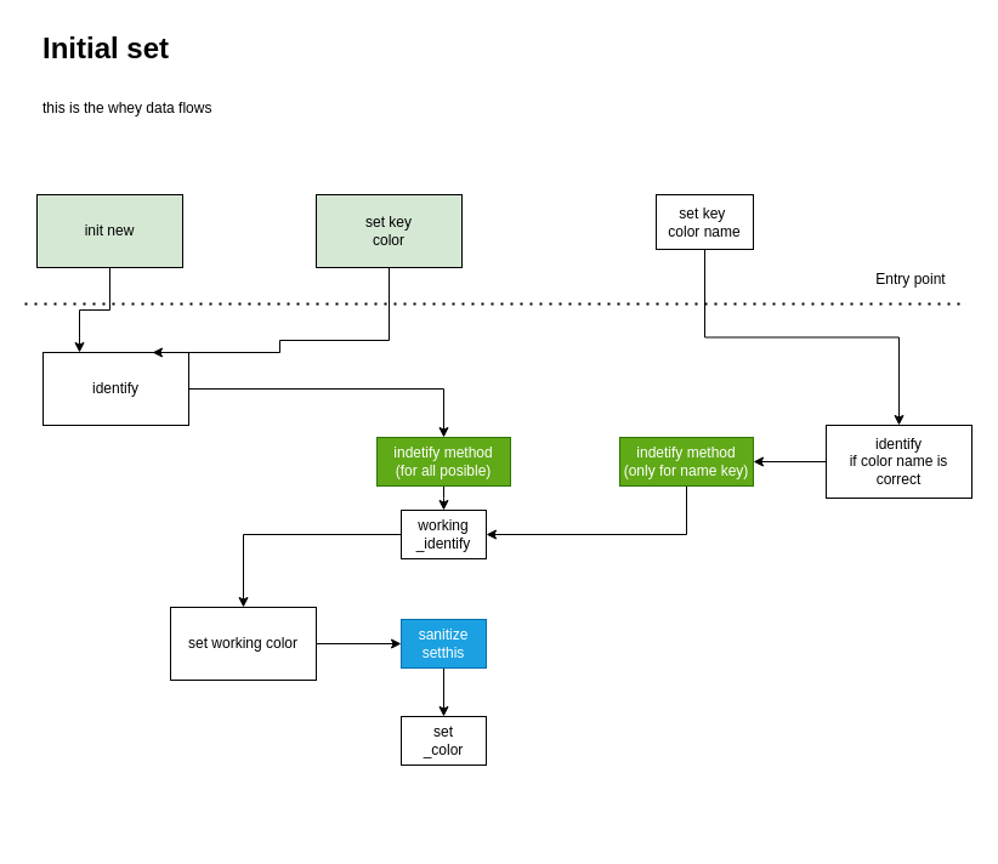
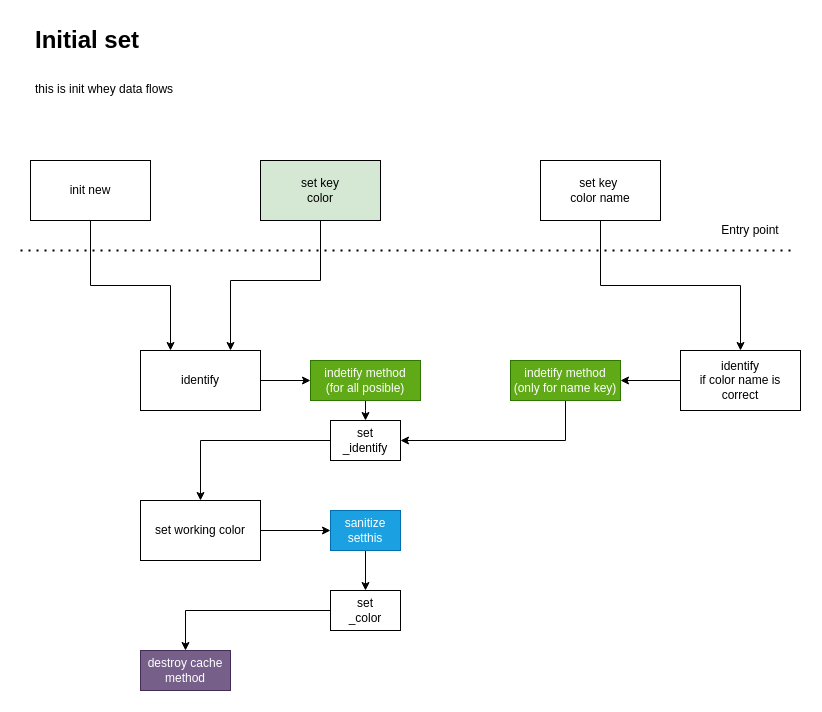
  <mxCell id="0" />
  <mxCell id="1" parent="0" />
  <mxCell id="2" value="" style="edgeStyle=orthogonalEdgeStyle;rounded=0;orthogonalLoop=1;jettySize=auto;html=1;exitX=0.5;exitY=1;exitDx=0;exitDy=0;entryX=0.25;entryY=0;entryDx=0;entryDy=0;" edge="1" parent="1" source="3" target="5"><mxGeometry relative="1" as="geometry" /></mxCell>
- <mxCell id="3" value="init new" style="rounded=0;whiteSpace=wrap;html=1;fillColor=#d5e8d4;" vertex="1" parent="1"><mxGeometry x="30" y="160" width="120" height="60" as="geometry" /></mxCell>
+ <mxCell id="3" value="init new" style="rounded=0;whiteSpace=wrap;html=1;" vertex="1" parent="1"><mxGeometry x="30" y="160" width="120" height="60" as="geometry" /></mxCell>
  <mxCell id="4" style="edgeStyle=orthogonalEdgeStyle;rounded=0;orthogonalLoop=1;jettySize=auto;html=1;" edge="1" parent="1" source="5" target="9"><mxGeometry relative="1" as="geometry" /></mxCell>
- <mxCell id="5" value="identify" style="rounded=0;whiteSpace=wrap;html=1;" vertex="1" parent="1"><mxGeometry x="35" y="290" width="120" height="60" as="geometry" /></mxCell>
+ <mxCell id="5" value="identify" style="rounded=0;whiteSpace=wrap;html=1;" vertex="1" parent="1"><mxGeometry x="140" y="350" width="120" height="60" as="geometry" /></mxCell>
  <mxCell id="6" style="edgeStyle=orthogonalEdgeStyle;rounded=0;orthogonalLoop=1;jettySize=auto;html=1;" edge="1" parent="1" source="7" target="11"><mxGeometry relative="1" as="geometry" /></mxCell>
  <mxCell id="7" value="set working color" style="rounded=0;whiteSpace=wrap;html=1;" vertex="1" parent="1"><mxGeometry x="140" y="500" width="120" height="60" as="geometry" /></mxCell>
  <mxCell id="8" value="" style="edgeStyle=orthogonalEdgeStyle;rounded=0;orthogonalLoop=1;jettySize=auto;html=1;exitX=0.5;exitY=1;exitDx=0;exitDy=0;" edge="1" parent="1" source="9" target="13"><mxGeometry relative="1" as="geometry"><Array as="points"><mxPoint x="365" y="410" /><mxPoint x="365" y="410" /></Array></mxGeometry></mxCell>
  <mxCell id="9" value="indetify method&lt;br&gt;(for all posible)" style="rounded=0;whiteSpace=wrap;html=1;fillColor=#60a917;strokeColor=#2D7600;fontColor=#ffffff;" vertex="1" parent="1"><mxGeometry x="310" y="360" width="110" height="40" as="geometry" /></mxCell>
  <mxCell id="10" style="edgeStyle=orthogonalEdgeStyle;rounded=0;orthogonalLoop=1;jettySize=auto;html=1;" edge="1" parent="1" source="11" target="15"><mxGeometry relative="1" as="geometry" /></mxCell>
  <mxCell id="11" value="sanitize setthis" style="rounded=0;whiteSpace=wrap;html=1;fillColor=#1ba1e2;strokeColor=#006EAF;fontColor=#ffffff;" vertex="1" parent="1"><mxGeometry x="330" y="510" width="70" height="40" as="geometry" /></mxCell>
  <mxCell id="12" style="edgeStyle=orthogonalEdgeStyle;rounded=0;orthogonalLoop=1;jettySize=auto;html=1;" edge="1" parent="1" source="13" target="7"><mxGeometry relative="1" as="geometry" /></mxCell>
- <mxCell id="13" value="working &lt;br&gt;_identify" style="rounded=0;whiteSpace=wrap;html=1;" vertex="1" parent="1"><mxGeometry x="330" y="420" width="70" height="40" as="geometry" /></mxCell>
+ <mxCell id="13" value="set &lt;br&gt;_identify" style="rounded=0;whiteSpace=wrap;html=1;" vertex="1" parent="1"><mxGeometry x="330" y="420" width="70" height="40" as="geometry" /></mxCell>
+ <mxCell id="14" style="edgeStyle=orthogonalEdgeStyle;rounded=0;orthogonalLoop=1;jettySize=auto;html=1;" edge="1" parent="1" source="15" target="27"><mxGeometry relative="1" as="geometry" /></mxCell>
  <mxCell id="15" value="set &lt;br&gt;_color" style="rounded=0;whiteSpace=wrap;html=1;" vertex="1" parent="1"><mxGeometry x="330" y="590" width="70" height="40" as="geometry" /></mxCell>
- <mxCell id="16" value="&lt;h1&gt;&lt;span&gt;Initial set&lt;/span&gt;&lt;/h1&gt;&lt;h1&gt;&lt;span style=&quot;font-size: 12px ; font-weight: 400&quot;&gt;this is the whey data flows&lt;/span&gt;&lt;/h1&gt;" style="text;html=1;strokeColor=none;fillColor=none;spacing=5;spacingTop=-20;whiteSpace=wrap;overflow=hidden;rounded=0;" vertex="1" parent="1"><mxGeometry x="30" y="20" width="190" height="120" as="geometry" /></mxCell>
+ <mxCell id="16" value="&lt;h1&gt;&lt;span&gt;Initial set&lt;/span&gt;&lt;/h1&gt;&lt;h1&gt;&lt;span style=&quot;font-size: 12px ; font-weight: 400&quot;&gt;this is init whey data flows&lt;/span&gt;&lt;/h1&gt;" style="text;html=1;strokeColor=none;fillColor=none;spacing=5;spacingTop=-20;whiteSpace=wrap;overflow=hidden;rounded=0;" vertex="1" parent="1"><mxGeometry x="30" y="20" width="190" height="120" as="geometry" /></mxCell>
  <mxCell id="17" style="edgeStyle=orthogonalEdgeStyle;rounded=0;orthogonalLoop=1;jettySize=auto;html=1;exitX=0.5;exitY=1;exitDx=0;exitDy=0;entryX=0.75;entryY=0;entryDx=0;entryDy=0;" edge="1" parent="1" source="18" target="5"><mxGeometry relative="1" as="geometry"><mxPoint x="290" y="320" as="targetPoint" /><Array as="points"><mxPoint x="320" y="280" /><mxPoint x="230" y="280" /></Array></mxGeometry></mxCell>
  <mxCell id="18" value="set key &lt;br&gt;color" style="rounded=0;whiteSpace=wrap;html=1;fillColor=#d5e8d4;" vertex="1" parent="1"><mxGeometry x="260" y="160" width="120" height="60" as="geometry" /></mxCell>
  <mxCell id="19" value="" style="endArrow=none;dashed=1;html=1;dashPattern=1 3;strokeWidth=2;" edge="1" parent="1"><mxGeometry width="50" height="50" relative="1" as="geometry"><mxPoint x="20" y="250" as="sourcePoint" /><mxPoint x="790" y="250" as="targetPoint" /></mxGeometry></mxCell>
  <mxCell id="20" value="Entry point" style="text;html=1;strokeColor=none;fillColor=none;align=center;verticalAlign=middle;whiteSpace=wrap;rounded=0;" vertex="1" parent="1"><mxGeometry x="710" y="220" width="80" height="20" as="geometry" /></mxCell>
  <mxCell id="21" style="edgeStyle=orthogonalEdgeStyle;rounded=0;orthogonalLoop=1;jettySize=auto;html=1;exitX=0.5;exitY=1;exitDx=0;exitDy=0;" edge="1" parent="1" source="22" target="24"><mxGeometry relative="1" as="geometry" /></mxCell>
- <mxCell id="22" value="set key&amp;nbsp;&lt;br&gt;color name" style="rounded=0;whiteSpace=wrap;html=1;" vertex="1" parent="1"><mxGeometry x="540" y="160" width="80" height="45" as="geometry" /></mxCell>
+ <mxCell id="22" value="set key&amp;nbsp;&lt;br&gt;color name" style="rounded=0;whiteSpace=wrap;html=1;" vertex="1" parent="1"><mxGeometry x="540" y="160" width="120" height="60" as="geometry" /></mxCell>
  <mxCell id="23" value="" style="edgeStyle=orthogonalEdgeStyle;rounded=0;orthogonalLoop=1;jettySize=auto;html=1;exitX=0;exitY=0.5;exitDx=0;exitDy=0;" edge="1" parent="1" source="24" target="26"><mxGeometry relative="1" as="geometry"><mxPoint x="650" y="380" as="sourcePoint" /></mxGeometry></mxCell>
  <mxCell id="24" value="identify &lt;br&gt;if color name is correct" style="rounded=0;whiteSpace=wrap;html=1;" vertex="1" parent="1"><mxGeometry x="680" y="350" width="120" height="60" as="geometry" /></mxCell>
  <mxCell id="25" style="edgeStyle=orthogonalEdgeStyle;rounded=0;orthogonalLoop=1;jettySize=auto;html=1;entryX=1;entryY=0.5;entryDx=0;entryDy=0;exitX=0.5;exitY=1;exitDx=0;exitDy=0;" edge="1" parent="1" source="26" target="13"><mxGeometry relative="1" as="geometry" /></mxCell>
  <mxCell id="26" value="indetify method (only for name key)" style="rounded=0;whiteSpace=wrap;html=1;fillColor=#60a917;strokeColor=#2D7600;fontColor=#ffffff;" vertex="1" parent="1"><mxGeometry x="510" y="360" width="110" height="40" as="geometry" /></mxCell>
+ <mxCell id="27" value="destroy cache method" style="rounded=0;whiteSpace=wrap;html=1;fillColor=#76608a;strokeColor=#432D57;fontColor=#ffffff;" vertex="1" parent="1"><mxGeometry x="140" y="650" width="90" height="40" as="geometry" /></mxCell>
